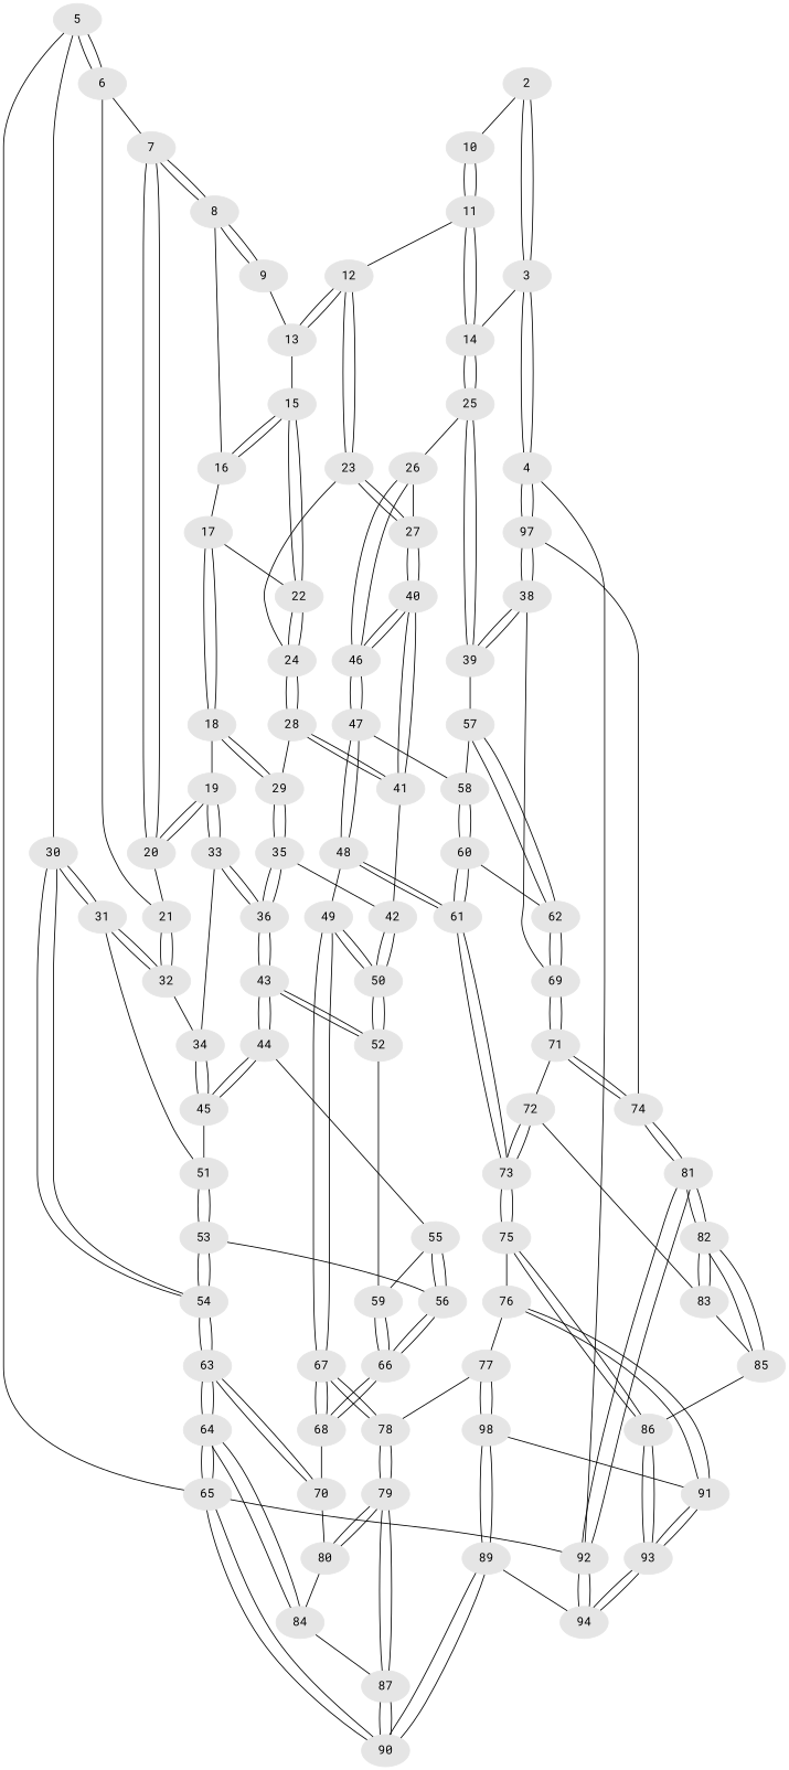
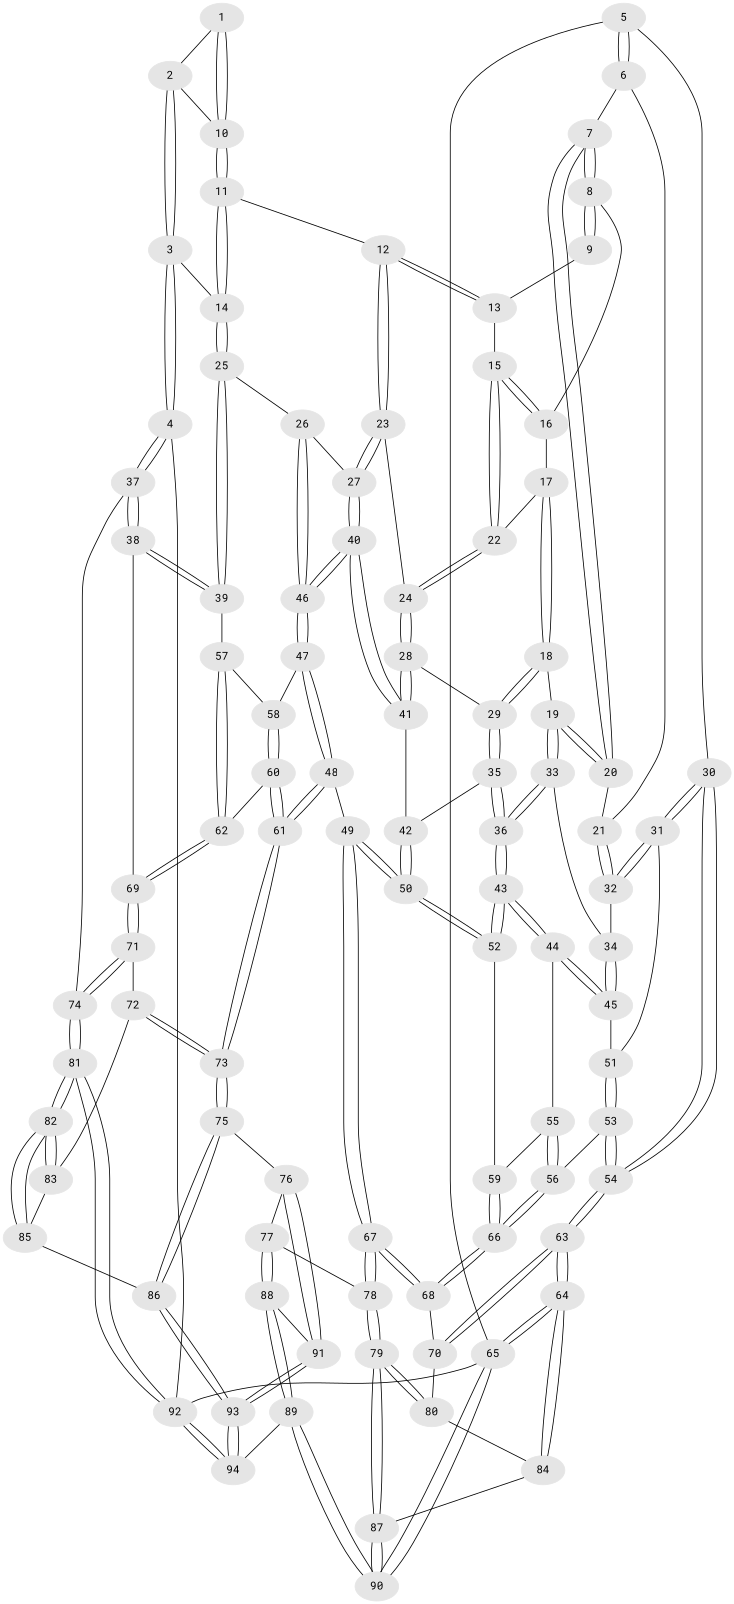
  graph {
    fontname="Roboto Mono"
    node [color=gray90 fontname="Roboto Mono" style=filled]
    edge [fontname="Roboto Mono"]
+   1
    2
    10
    3
    11
    4
    14
-   37 [label=97]
+   37
    92
    25
    5
    6
    30
    65
    38
    74
    94
    7
    21
    31
    54
    90
    8
    20
    32
    9
    16
    13
    17
    15
    12
    23
    24
    27
    22
    26
    39
    18
    19
    29
    33
    35
    34
    36
    28
    40
    41
    46
    57
    47
    42
    51
    63
    53
    45
    43
    50
    44
    52
    69
    81
    71
    58
    62
    55
    59
    56
    48
    49
    61
    60
    67
    73
    68
    78
    66
    64
    70
    75
    84
    80
    87
    79
    72
    83
    85
    76
    86
    82
    77
    91
    93
-   88 [label=98]
+   88
    89
+   1 -- 2
+   1 -- 10
+   1 -- 10
    2 -- 10
    2 -- 3
    2 -- 3
    10 -- 11
    10 -- 11
    3 -- 4
    3 -- 4
    3 -- 14
    11 -- 14
    11 -- 14
    11 -- 12
    4 -- 37
    4 -- 37
    4 -- 92
    14 -- 25
    14 -- 25
    37 -- 38
    37 -- 38
    37 -- 74
    92 -- 94
    92 -- 94
    25 -- 26
    25 -- 39
    25 -- 39
    5 -- 6
    5 -- 6
    5 -- 30
    5 -- 65
    6 -- 7
    6 -- 21
    30 -- 31
    30 -- 31
    30 -- 54
    30 -- 54
    65 -- 92
    65 -- 90
    65 -- 90
    38 -- 39
    38 -- 39
    38 -- 69
    74 -- 81
    74 -- 81
    7 -- 8
    7 -- 8
    7 -- 20
    7 -- 20
    21 -- 32
    21 -- 32
    31 -- 32
    31 -- 32
    31 -- 51
    54 -- 63
    54 -- 63
    8 -- 9
    8 -- 9
    8 -- 16
    20 -- 21
    32 -- 34
    9 -- 13
    16 -- 17
    13 -- 15
    17 -- 22
    17 -- 18
    17 -- 18
    15 -- 16
    15 -- 16
    15 -- 22
    15 -- 22
    12 -- 13
    12 -- 13
    12 -- 23
    12 -- 23
    23 -- 24
    23 -- 27
    23 -- 27
    24 -- 28
    24 -- 28
    27 -- 40
    27 -- 40
    22 -- 24
    22 -- 24
    26 -- 27
    26 -- 46
    26 -- 46
    39 -- 57
    18 -- 19
    18 -- 29
    18 -- 29
    19 -- 20
    19 -- 20
    19 -- 33
    19 -- 33
    29 -- 35
    29 -- 35
    33 -- 34
    33 -- 36
    33 -- 36
    35 -- 36
    35 -- 36
    35 -- 42
    34 -- 45
    34 -- 45
    36 -- 43
    36 -- 43
    28 -- 29
    28 -- 41
    28 -- 41
    40 -- 41
    40 -- 41
    40 -- 46
    40 -- 46
    41 -- 42
    46 -- 47
    46 -- 47
    57 -- 58
    57 -- 62
    57 -- 62
    47 -- 58
    47 -- 48
    47 -- 48
    42 -- 50
    42 -- 50
    51 -- 53
    51 -- 53
    63 -- 64
    63 -- 64
    63 -- 70
    63 -- 70
    53 -- 54
    53 -- 54
    53 -- 56
    45 -- 51
    43 -- 44
    43 -- 44
    43 -- 52
    43 -- 52
    50 -- 52
    50 -- 52
    44 -- 45
    44 -- 45
    44 -- 55
    52 -- 59
    69 -- 71
    69 -- 71
    81 -- 92
    81 -- 92
    81 -- 82
    81 -- 82
    71 -- 74
    71 -- 74
    71 -- 72
    58 -- 60
    58 -- 60
    62 -- 69
    62 -- 69
    55 -- 59
    55 -- 56
    55 -- 56
    59 -- 66
    59 -- 66
    56 -- 66
    56 -- 66
    48 -- 49
    48 -- 61
    48 -- 61
    49 -- 50
    49 -- 50
    49 -- 67
    49 -- 67
    61 -- 73
    61 -- 73
    60 -- 62
    60 -- 61
    60 -- 61
    67 -- 68
    67 -- 68
    67 -- 78
    67 -- 78
    73 -- 75
    73 -- 75
    68 -- 70
    78 -- 79
    78 -- 79
    66 -- 68
    66 -- 68
    64 -- 65
    64 -- 65
    64 -- 84
    64 -- 84
    70 -- 80
    75 -- 76
    75 -- 86
    75 -- 86
    84 -- 87
    80 -- 84
    87 -- 90
    87 -- 90
    79 -- 80
    79 -- 80
    79 -- 87
    79 -- 87
    72 -- 73
    72 -- 73
    72 -- 83
    83 -- 85
    85 -- 86
    76 -- 77
    76 -- 91
    76 -- 91
    86 -- 93
    86 -- 93
    82 -- 83
    82 -- 83
    82 -- 85
    82 -- 85
    77 -- 78
    77 -- 88
    77 -- 88
    91 -- 93
    91 -- 93
    93 -- 94
    93 -- 94
    88 -- 91
    88 -- 89
    88 -- 89
    89 -- 94
    89 -- 90
    89 -- 90
  }
